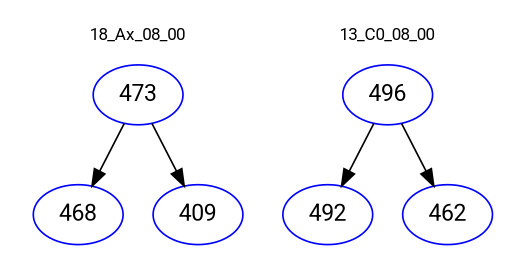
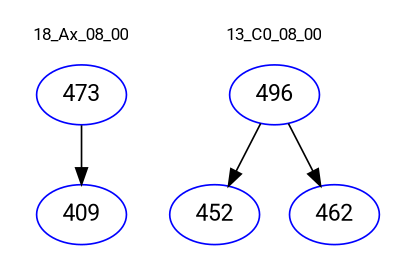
  digraph {
    fontname=Roboto
    node [color=blue fontname=Roboto]
    edge [color=black fontname=Roboto]
    n1 [label=473]
-   n2 [label=468]
    n3 [label=409]
    n4 [label=496]
-   n5 [label=492]
+   n5 [label=452]
    n6 [label=462]
    subgraph cluster_1 {
      color=white
      fontsize=10
      label="18_Ax_08_00"
      n1
-     n2
      n3
    }
    subgraph cluster_2 {
      color=white
      fontsize=10
      label="13_C0_08_00"
      n4
      n5
      n6
    }
-   n1 -> n2
    n1 -> n3
    n4 -> n5
    n4 -> n6
  }
